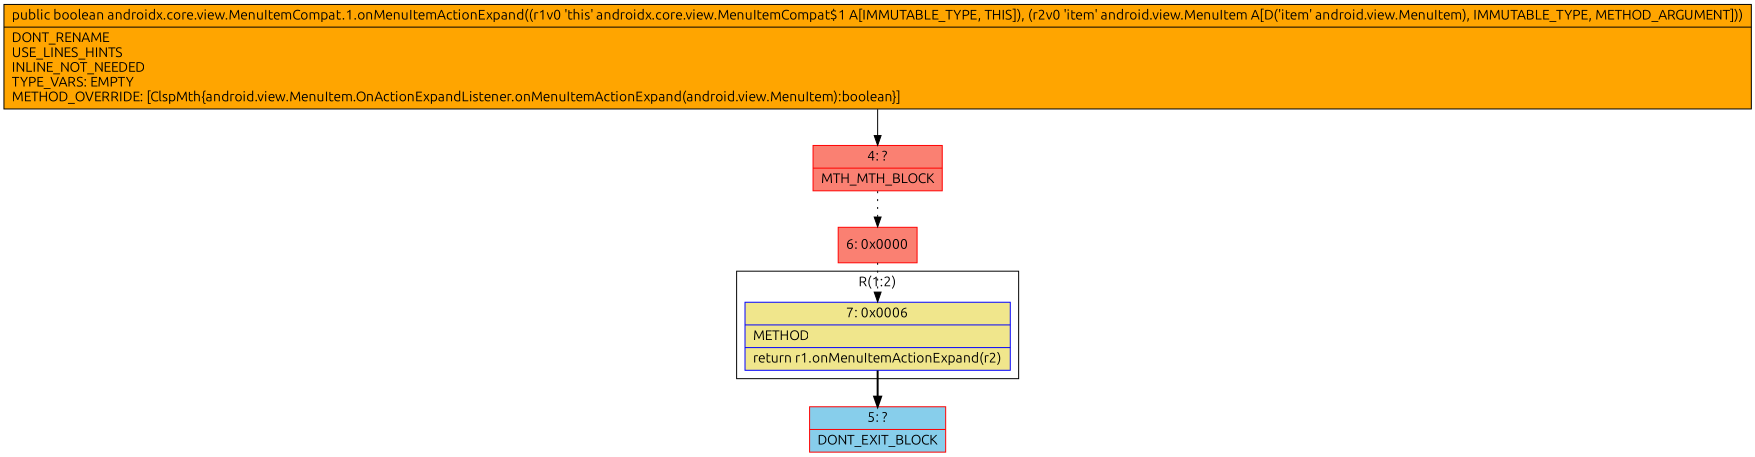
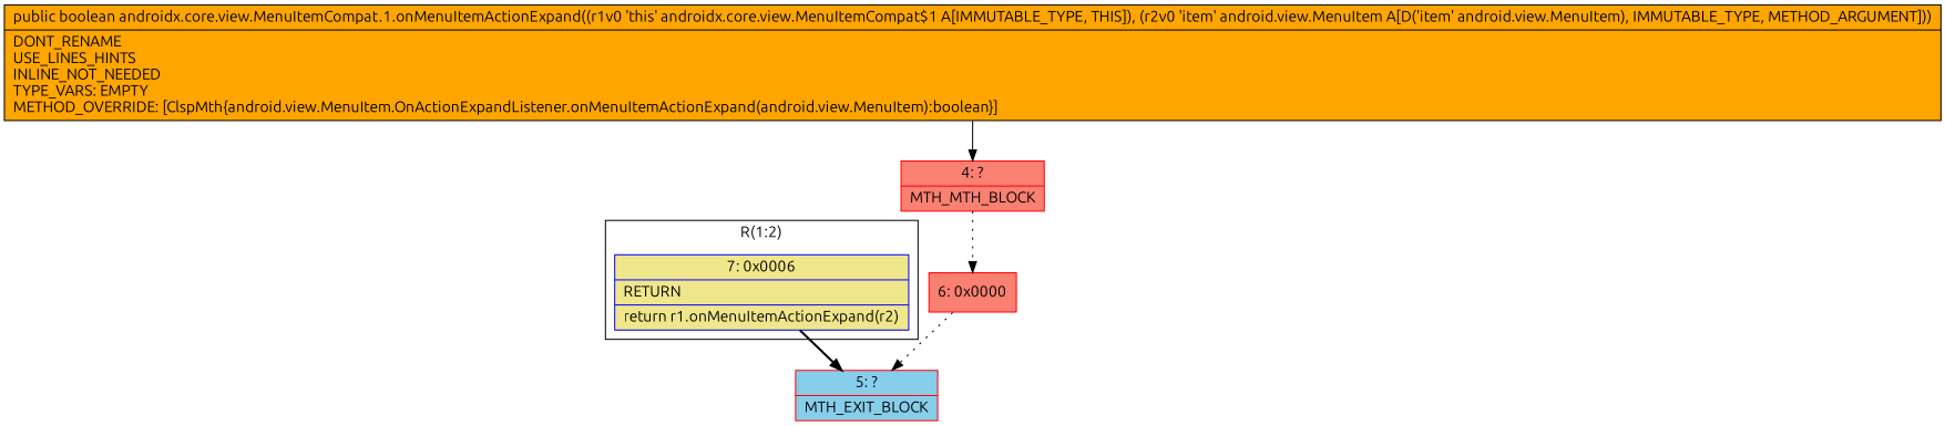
  digraph {
    fontname=Ubuntu
    node [color=red fillcolor=salmon fontname=Ubuntu shape=record style=filled]
    edge [fontname=Ubuntu style=dotted]
-   n1 [color=blue fillcolor=khaki label="{7\:\ 0x0006|METHOD\l|return r1.onMenuItemActionExpand(r2)\l}"]
-   n2 [fillcolor=skyblue label="{5\:\ ?|DONT_EXIT_BLOCK\l}"]
+   n1 [color=blue fillcolor=khaki label="{7\:\ 0x0006|RETURN\l|return r1.onMenuItemActionExpand(r2)\l}"]
+   n2 [fillcolor=skyblue label="{5\:\ ?|MTH_EXIT_BLOCK\l}"]
    n3 [label="{4\:\ ?|MTH_MTH_BLOCK\l}"]
    n4 [label="{6\:\ 0x0000}"]
    n5 [fillcolor=orange label="{public boolean androidx.core.view.MenuItemCompat.1.onMenuItemActionExpand((r1v0 'this' androidx.core.view.MenuItemCompat$1 A[IMMUTABLE_TYPE, THIS]), (r2v0 'item' android.view.MenuItem A[D('item' android.view.MenuItem), IMMUTABLE_TYPE, METHOD_ARGUMENT]))  | DONT_RENAME\lUSE_LINES_HINTS\lINLINE_NOT_NEEDED\lTYPE_VARS: EMPTY\lMETHOD_OVERRIDE: [ClspMth\{android.view.MenuItem.OnActionExpandListener.onMenuItemActionExpand(android.view.MenuItem):boolean\}]\l}" color=""]
    subgraph cluster_1 {
      label="R(1:2)"
      n1
    }
    n1 -> n2 [style=bold]
    n3 -> n4
-   n4 -> n1
+   n4 -> n2
    n5 -> n3 [style=solid]
  }
